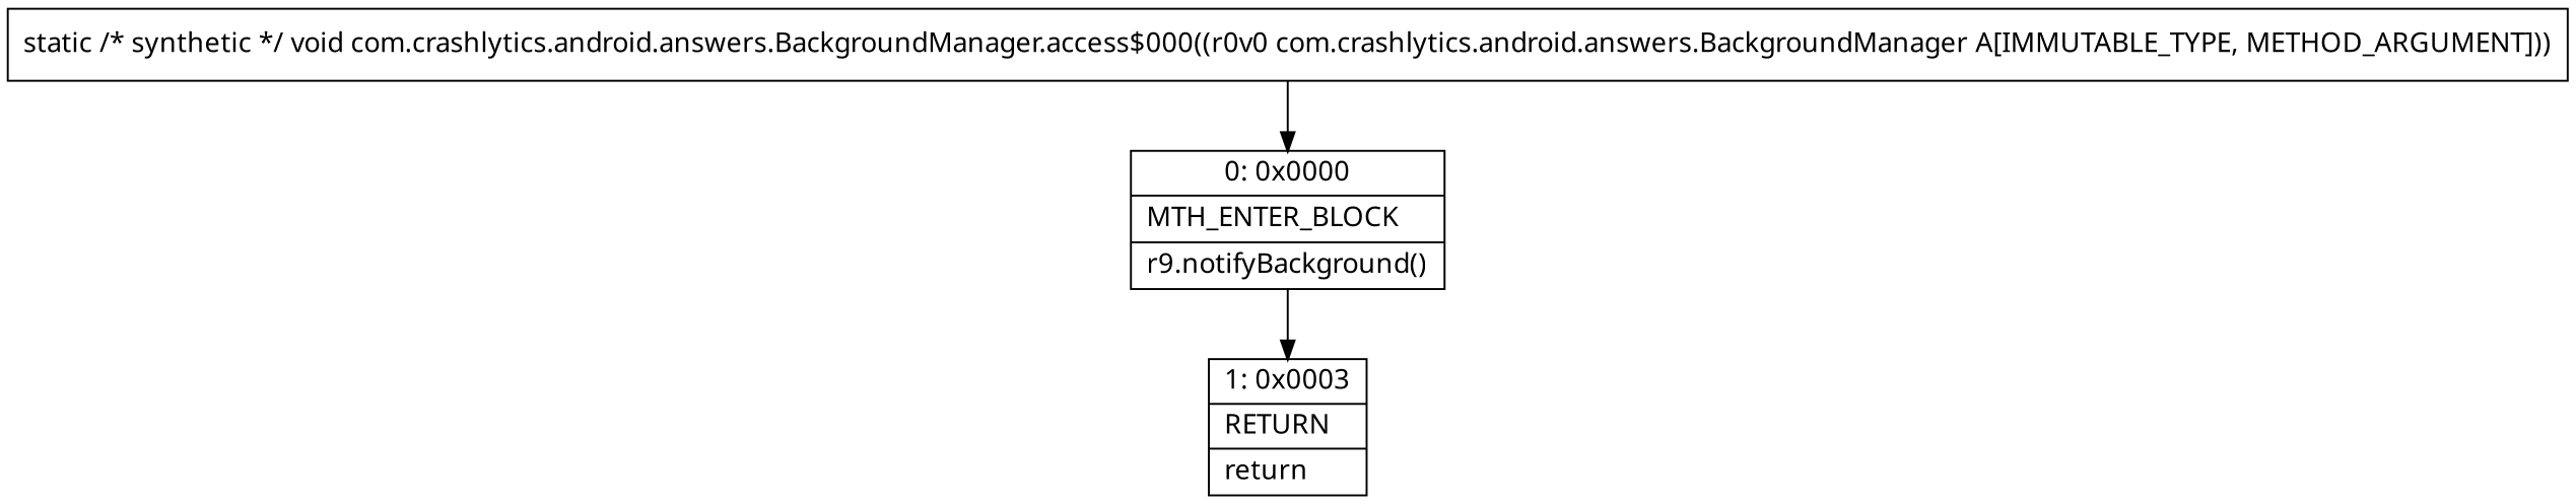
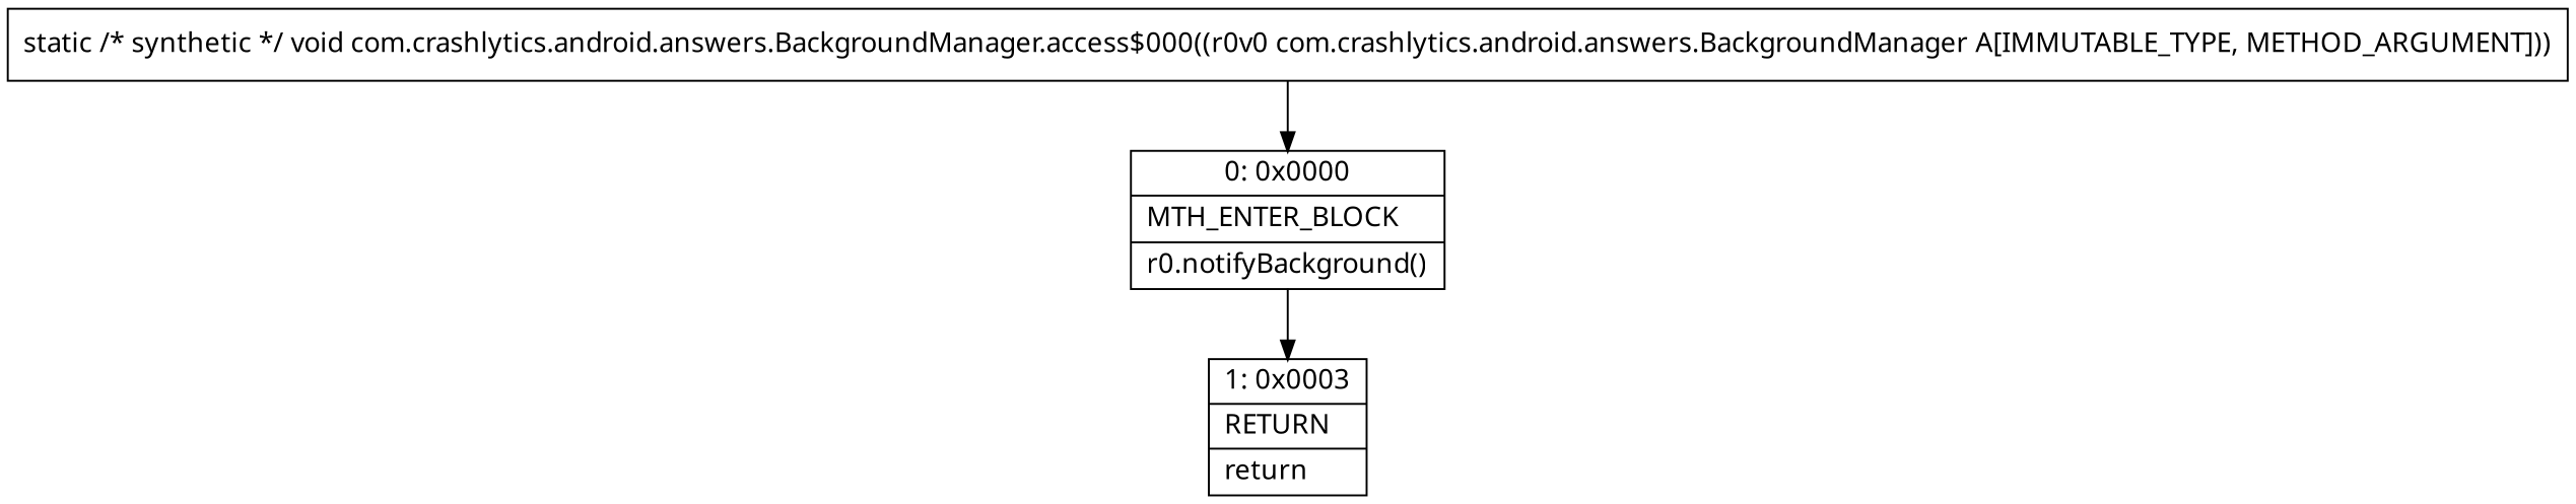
  digraph {
    fontname="Noto Sans"
    node [shape=record fontname="Noto Sans"]
    edge [fontname="Noto Sans"]
-   n1 [label="{0\:\ 0x0000|MTH_ENTER_BLOCK\l|r9.notifyBackground()\l}"]
+   n1 [label="{0\:\ 0x0000|MTH_ENTER_BLOCK\l|r0.notifyBackground()\l}"]
    n2 [label="{1\:\ 0x0003|RETURN\l|return\l}"]
    n3 [label="{static \/* synthetic *\/ void com.crashlytics.android.answers.BackgroundManager.access$000((r0v0 com.crashlytics.android.answers.BackgroundManager A[IMMUTABLE_TYPE, METHOD_ARGUMENT])) }"]
    n1 -> n2
    n3 -> n1
  }
